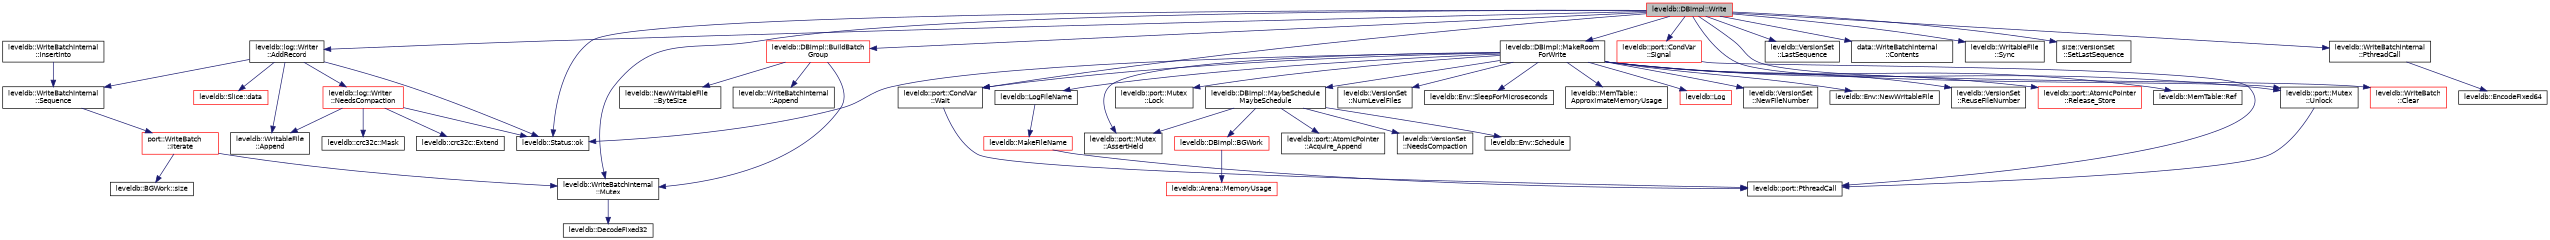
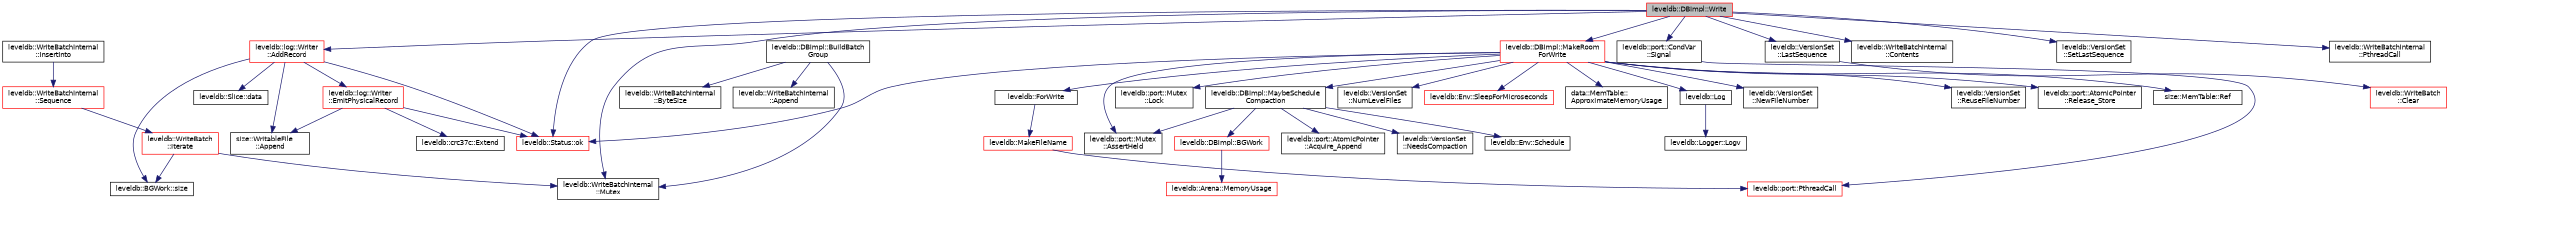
  digraph {
    rankdir=TB
    node [color=black fillcolor=white fontname=Helvetica fontsize=10 shape=record style=filled]
    edge [color=midnightblue fontname=Helvetica fontsize=10 labelfontname=Helvetica labelfontsize=10 style=solid]
    n1 [color=red fillcolor=grey75 fontcolor=black height=0.2 label="leveldb::DBImpl::Write" width=0.4]
-   n2 [height=0.2 label="leveldb::port::CondVar\l::Wait" width=0.4]
-   n3 [height=0.2 label="leveldb::DBImpl::MakeRoom\lForWrite" width=0.4]
-   n4 [height=0.2 label="leveldb::Status::ok" width=0.4]
-   n5 [height=0.2 label="leveldb::port::Mutex\l::Unlock" width=0.4]
+   n3 [color=red height=0.2 label="leveldb::DBImpl::MakeRoom\lForWrite" width=0.4]
+   n4 [color=red height=0.2 label="leveldb::Status::ok" width=0.4]
    n6 [height=0.2 label="leveldb::VersionSet\l::LastSequence" width=0.4]
-   n7 [color=red height=0.2 label="leveldb::DBImpl::BuildBatch\lGroup" width=0.4]
+   n7 [height=0.2 label="leveldb::DBImpl::BuildBatch\lGroup" width=0.4]
    n8 [height=0.2 label="leveldb::WriteBatchInternal\l::Mutex" width=0.4]
    n9 [height=0.2 label="leveldb::WriteBatchInternal\l::PthreadCall" width=0.4]
-   n10 [height=0.2 label="leveldb::log::Writer\l::AddRecord" width=0.4]
-   n11 [height=0.2 label="data::WriteBatchInternal\l::Contents" width=0.4]
-   n12 [height=0.2 label="leveldb::WritableFile\l::Sync" width=0.4]
+   n10 [color=red height=0.2 label="leveldb::log::Writer\l::AddRecord" width=0.4]
+   n11 [height=0.2 label="leveldb::WriteBatchInternal\l::Contents" width=0.4]
    n13 [color=red height=0.2 label="leveldb::WriteBatch\l::Clear" width=0.4]
-   n14 [height=0.2 label="size::VersionSet\l::SetLastSequence" width=0.4]
-   n15 [color=red height=0.2 label="leveldb::port::CondVar\l::Signal" width=0.4]
-   n16 [height=0.2 label="leveldb::port::PthreadCall" width=0.4]
+   n14 [height=0.2 label="leveldb::VersionSet\l::SetLastSequence" width=0.4]
+   n15 [height=0.2 label="leveldb::port::CondVar\l::Signal" width=0.4]
+   n16 [color=red height=0.2 label="leveldb::port::PthreadCall" width=0.4]
    n17 [height=0.2 label="leveldb::port::Mutex\l::Lock" width=0.4]
    n18 [height=0.2 label="leveldb::port::Mutex\l::AssertHeld" width=0.4]
    n19 [height=0.2 label="leveldb::VersionSet\l::NumLevelFiles" width=0.4]
-   n20 [height=0.2 label="leveldb::Env::SleepForMicroseconds" width=0.4]
-   n21 [height=0.2 label="leveldb::MemTable::\lApproximateMemoryUsage" width=0.4]
-   n22 [color=red height=0.2 label="leveldb::Log" width=0.4]
+   n20 [color=red height=0.2 label="leveldb::Env::SleepForMicroseconds" width=0.4]
+   n21 [height=0.2 label="data::MemTable::\lApproximateMemoryUsage" width=0.4]
+   n22 [height=0.2 label="leveldb::Log" width=0.4]
    n23 [height=0.2 label="leveldb::VersionSet\l::NewFileNumber" width=0.4]
-   n24 [height=0.2 label="leveldb::Env::NewWritableFile" width=0.4]
-   n25 [height=0.2 label="leveldb::LogFileName" width=0.4]
+   n25 [height=0.2 label="leveldb::ForWrite" width=0.4]
    n26 [height=0.2 label="leveldb::VersionSet\l::ReuseFileNumber" width=0.4]
-   n27 [color=red height=0.2 label="leveldb::port::AtomicPointer\l::Release_Store" width=0.4]
-   n28 [height=0.2 label="leveldb::MemTable::Ref" width=0.4]
-   n29 [height=0.2 label="leveldb::DBImpl::MaybeSchedule\lMaybeSchedule" width=0.4]
-   n30 [height=0.2 label="leveldb::NewWritableFile\l::ByteSize" width=0.4]
+   n27 [height=0.2 label="leveldb::port::AtomicPointer\l::Release_Store" width=0.4]
+   n28 [height=0.2 label="size::MemTable::Ref" width=0.4]
+   n29 [height=0.2 label="leveldb::DBImpl::MaybeSchedule\lCompaction" width=0.4]
+   n30 [height=0.2 label="leveldb::WriteBatchInternal\l::ByteSize" width=0.4]
    n31 [height=0.2 label="leveldb::WriteBatchInternal\l::Append" width=0.4]
-   n32 [height=0.2 label="leveldb::DecodeFixed32" width=0.4]
-   n33 [height=0.2 label="leveldb::EncodeFixed64" width=0.4]
-   n34 [color=red height=0.2 label="leveldb::Slice::data" width=0.4]
+   n34 [height=0.2 label="leveldb::Slice::data" width=0.4]
    n35 [height=0.2 label="leveldb::BGWork::size" width=0.4]
-   n36 [height=0.2 label="leveldb::WritableFile\l::Append" width=0.4]
-   n37 [color=red height=0.2 label="leveldb::log::Writer\l::NeedsCompaction" width=0.4]
+   n36 [height=0.2 label="size::WritableFile\l::Append" width=0.4]
+   n37 [color=red height=0.2 label="leveldb::log::Writer\l::EmitPhysicalRecord" width=0.4]
    n38 [height=0.2 label="leveldb::WriteBatchInternal\l::InsertInto" width=0.4]
-   n39 [height=0.2 label="leveldb::WriteBatchInternal\l::Sequence" width=0.4]
+   n39 [color=red height=0.2 label="leveldb::WriteBatchInternal\l::Sequence" width=0.4]
+   n40 [height=0.2 label="leveldb::Logger::Logv" width=0.4]
    n41 [color=red height=0.2 label="leveldb::MakeFileName" width=0.4]
    n42 [height=0.2 label="leveldb::port::AtomicPointer\l::Acquire_Append" width=0.4]
    n43 [height=0.2 label="leveldb::VersionSet\l::NeedsCompaction" width=0.4]
    n44 [height=0.2 label="leveldb::Env::Schedule" width=0.4]
    n45 [color=red height=0.2 label="leveldb::DBImpl::BGWork" width=0.4]
    n46 [color=red height=0.2 label="leveldb::Arena::MemoryUsage" width=0.4]
-   n47 [height=0.2 label="leveldb::crc32c::Extend" width=0.4]
-   n48 [height=0.2 label="leveldb::crc32c::Mask" width=0.4]
-   n49 [color=red height=0.2 label="port::WriteBatch\l::Iterate" width=0.4]
-   n1 -> n2
+   n47 [height=0.2 label="leveldb::crc37c::Extend" width=0.4]
+   n49 [color=red height=0.2 label="leveldb::WriteBatch\l::Iterate" width=0.4]
    n1 -> n3
    n1 -> n4
-   n1 -> n5
    n1 -> n6
-   n1 -> n7
    n1 -> n8
    n1 -> n9
    n1 -> n10
    n1 -> n11
-   n1 -> n12
-   n1 -> n13
+   n6 -> n13
    n1 -> n14
    n1 -> n15
-   n2 -> n16
-   n3 -> n2
    n3 -> n4
-   n3 -> n5
    n3 -> n17
    n3 -> n18
    n3 -> n19
    n3 -> n20
    n3 -> n21
    n3 -> n22
    n3 -> n23
-   n3 -> n24
    n3 -> n25
    n3 -> n26
    n3 -> n27
    n3 -> n28
    n3 -> n29
-   n5 -> n16
    n7 -> n8
    n7 -> n30
    n7 -> n31
-   n8 -> n32
-   n9 -> n33
    n10 -> n4
    n10 -> n34
-   n10 -> n39
+   n10 -> n35
    n10 -> n36
    n10 -> n37
    n15 -> n16
+   n22 -> n40
    n25 -> n41
    n29 -> n18
    n29 -> n42
    n29 -> n43
    n29 -> n44
    n29 -> n45
    n37 -> n4
    n37 -> n36
    n37 -> n47
-   n37 -> n48
    n38 -> n39
    n39 -> n49
    n41 -> n16
    n45 -> n46
    n49 -> n8
    n49 -> n35
  }
